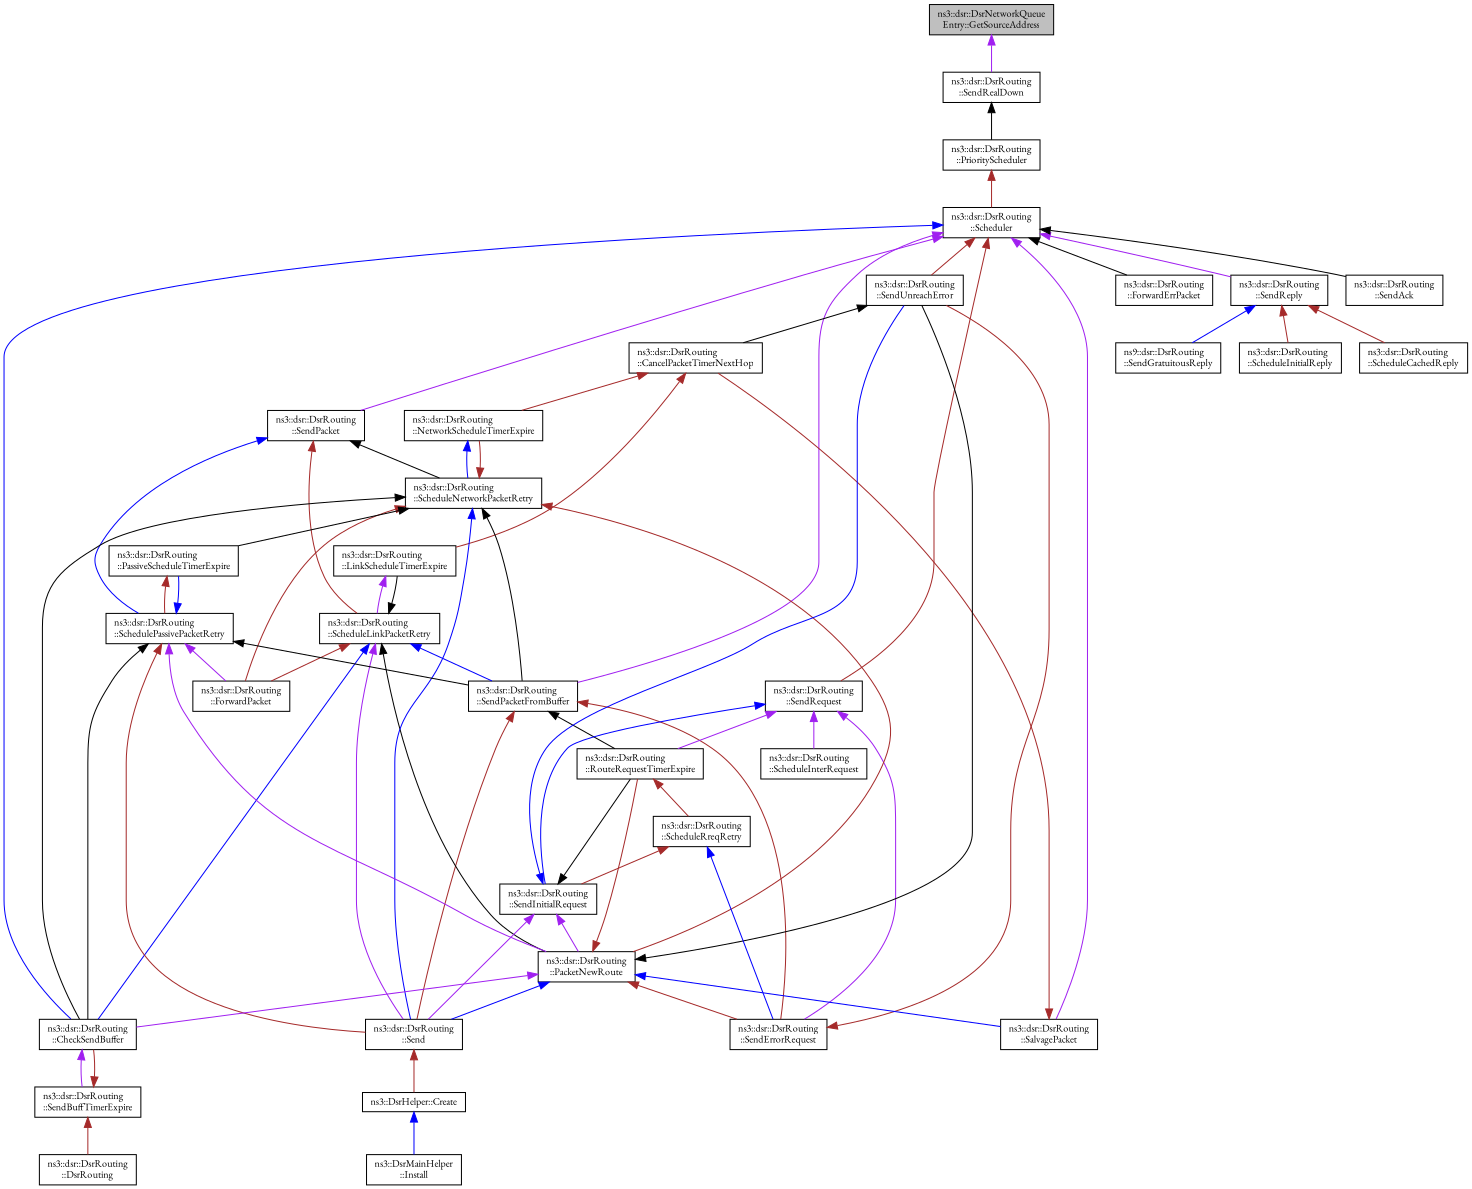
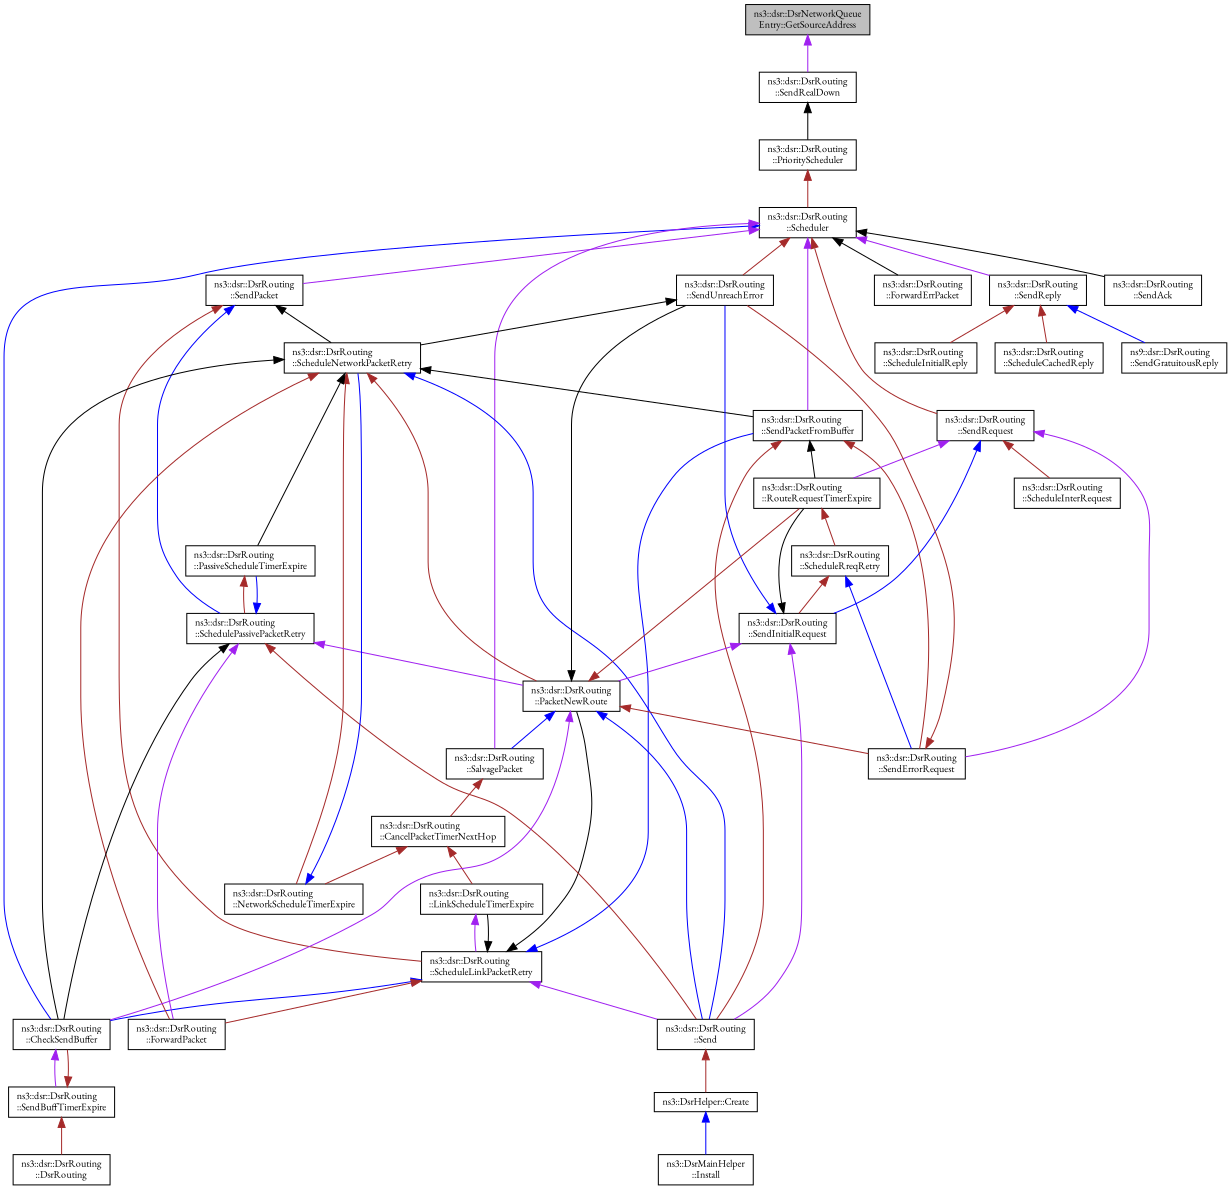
  digraph {
    fontname="EB Garamond"
    rankdir=TB
    node [color=black fillcolor=white fontname="EB Garamond" fontsize=10 shape=record style=filled]
    edge [color=brown dir=back fontname="EB Garamond" fontsize=10 labelfontname=Helvetica labelfontsize=10 style=solid]
    n1 [fillcolor=grey75 fontcolor=black height=0.2 label="ns3::dsr::DsrNetworkQueue\lEntry::GetSourceAddress" width=0.4]
    n2 [height=0.2 label="ns3::dsr::DsrRouting\l::SendRealDown" width=0.4]
    n3 [height=0.2 label="ns3::dsr::DsrRouting\l::PriorityScheduler" width=0.4]
    n4 [height=0.2 label="ns3::dsr::DsrRouting\l::Scheduler" width=0.4]
    n5 [height=0.2 label="ns3::dsr::DsrRouting\l::CheckSendBuffer" width=0.4]
    n6 [height=0.2 label="ns3::dsr::DsrRouting\l::SendUnreachError" width=0.4]
    n7 [height=0.2 label="ns3::dsr::DsrRouting\l::SalvagePacket" width=0.4]
    n8 [height=0.2 label="ns3::dsr::DsrRouting\l::SendPacketFromBuffer" width=0.4]
    n9 [height=0.2 label="ns3::dsr::DsrRouting\l::ForwardErrPacket" width=0.4]
    n10 [height=0.2 label="ns3::dsr::DsrRouting\l::SendPacket" width=0.4]
    n11 [height=0.2 label="ns3::dsr::DsrRouting\l::SendRequest" width=0.4]
    n12 [height=0.2 label="ns3::dsr::DsrRouting\l::SendReply" width=0.4]
    n13 [height=0.2 label="ns3::dsr::DsrRouting\l::SendAck" width=0.4]
    n14 [height=0.2 label="ns3::dsr::DsrRouting\l::SendBuffTimerExpire" width=0.4]
    n15 [height=0.2 label="ns3::dsr::DsrRouting\l::CancelPacketTimerNextHop" width=0.4]
    n16 [height=0.2 label="ns3::dsr::DsrRouting\l::Send" width=0.4]
    n17 [height=0.2 label="ns3::dsr::DsrRouting\l::SendErrorRequest" width=0.4]
    n18 [height=0.2 label="ns3::dsr::DsrRouting\l::RouteRequestTimerExpire" width=0.4]
    n19 [height=0.2 label="ns3::dsr::DsrRouting\l::ScheduleLinkPacketRetry" width=0.4]
    n20 [height=0.2 label="ns3::dsr::DsrRouting\l::ScheduleNetworkPacketRetry" width=0.4]
    n21 [height=0.2 label="ns3::dsr::DsrRouting\l::SchedulePassivePacketRetry" width=0.4]
    n22 [height=0.2 label="ns3::dsr::DsrRouting\l::SendInitialRequest" width=0.4]
    n23 [height=0.2 label="ns3::dsr::DsrRouting\l::ScheduleInterRequest" width=0.4]
    n24 [height=0.2 label="ns9::dsr::DsrRouting\l::SendGratuitousReply" width=0.4]
    n25 [height=0.2 label="ns3::dsr::DsrRouting\l::ScheduleInitialReply" width=0.4]
    n26 [height=0.2 label="ns3::dsr::DsrRouting\l::ScheduleCachedReply" width=0.4]
    n27 [height=0.2 label="ns3::dsr::DsrRouting\l::DsrRouting" width=0.4]
    n28 [height=0.2 label="ns3::dsr::DsrRouting\l::LinkScheduleTimerExpire" width=0.4]
    n29 [height=0.2 label="ns3::dsr::DsrRouting\l::NetworkScheduleTimerExpire" width=0.4]
    n30 [height=0.2 label="ns3::dsr::DsrRouting\l::PacketNewRoute" width=0.4]
    n31 [height=0.2 label="ns3::dsr::DsrRouting\l::ForwardPacket" width=0.4]
    n32 [height=0.2 label="ns3::DsrHelper::Create" width=0.4]
    n33 [height=0.2 label="ns3::dsr::DsrRouting\l::ScheduleRreqRetry" width=0.4]
    n34 [height=0.2 label="ns3::DsrMainHelper\l::Install" width=0.4]
    n35 [height=0.2 label="ns3::dsr::DsrRouting\l::PassiveScheduleTimerExpire" width=0.4]
    n1 -> n2 [color=purple]
    n2 -> n3 [color=black]
    n3 -> n4
    n4 -> n5 [color=blue]
    n4 -> n6
    n4 -> n7 [color=purple]
    n4 -> n8 [color=purple]
    n4 -> n9 [color=black]
    n4 -> n10 [color=purple]
    n4 -> n11
    n4 -> n12 [color=purple]
    n4 -> n13 [color=black]
    n5 -> n14 [color=purple]
-   n6 -> n15 [color=black]
+   n6 -> n20 [color=black]
    n7 -> n15
    n8 -> n16
    n8 -> n17
    n8 -> n18 [color=black]
    n10 -> n19
    n10 -> n20 [color=black]
    n10 -> n21 [color=blue]
    n11 -> n17 [color=purple]
    n11 -> n18 [color=purple]
    n11 -> n22 [color=blue]
-   n11 -> n23 [color=purple]
+   n11 -> n23
    n12 -> n24 [color=blue]
    n12 -> n25
    n12 -> n26
    n14 -> n5
    n14 -> n27
    n15 -> n28
    n15 -> n29
    n16 -> n32
    n17 -> n6
    n18 -> n33
    n19 -> n5 [color=blue]
    n19 -> n8 [color=blue]
    n19 -> n16 [color=purple]
    n19 -> n28 [color=black]
    n19 -> n30 [color=black]
    n19 -> n31
    n20 -> n5 [color=black]
    n20 -> n8 [color=black]
    n20 -> n16 [color=blue]
    n20 -> n29
    n20 -> n30
    n20 -> n31
    n20 -> n35 [color=black]
    n21 -> n5 [color=black]
-   n21 -> n8 [color=black]
    n21 -> n16
    n21 -> n30 [color=purple]
    n21 -> n31 [color=purple]
    n21 -> n35 [color=blue]
    n22 -> n6 [color=blue]
    n22 -> n16 [color=purple]
    n22 -> n18 [color=black]
    n22 -> n30 [color=purple]
    n28 -> n19 [color=purple]
    n29 -> n20 [color=blue]
    n30 -> n5 [color=purple]
    n30 -> n6 [color=black]
    n30 -> n7 [color=blue]
    n30 -> n16 [color=blue]
    n30 -> n17
    n30 -> n18
    n32 -> n34 [color=blue]
    n33 -> n17 [color=blue]
    n33 -> n22
    n35 -> n21
  }
